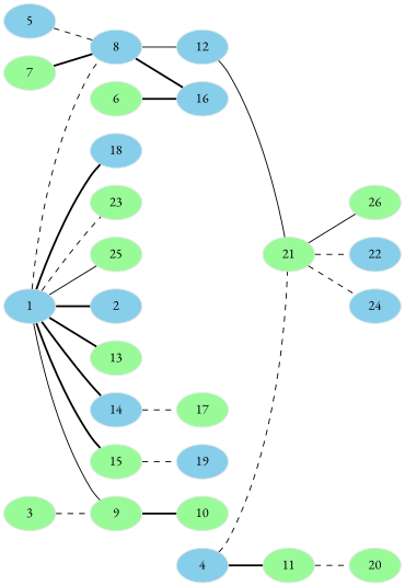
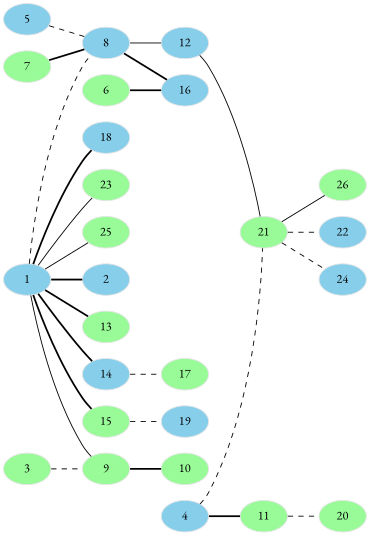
  graph {
    fontname="EB Garamond"
    rankdir=LR
    node [color=gray90 fillcolor=palegreen fontname="EB Garamond" style=filled]
    edge [fontname="EB Garamond" style=bold weight=1.0]
    1 [fillcolor=skyblue]
    2 [fillcolor=skyblue]
    8 [fillcolor=skyblue]
    9
    13
    14 [fillcolor=skyblue]
    15
    18 [fillcolor=skyblue]
    23
    25
    16 [fillcolor=skyblue]
    12 [fillcolor=skyblue]
    10
    17
    19 [fillcolor=skyblue]
    3
    4 [fillcolor=skyblue]
    21
    11
    22 [fillcolor=skyblue]
    24 [fillcolor=skyblue]
    26
    5 [fillcolor=skyblue]
    6
    7
    20
    1 -- 2
    1 -- 8 [style=dashed]
    1 -- 9 [style=solid]
    1 -- 13
    1 -- 14
    1 -- 15
    1 -- 18
-   1 -- 23 [style=dashed]
+   1 -- 23 [style=solid]
    1 -- 25 [style=solid]
    8 -- 16
    8 -- 12 [style=solid]
    9 -- 10
    14 -- 17 [style=dashed]
    15 -- 19 [style=dashed]
    12 -- 21 [style=solid]
    3 -- 9 [style=dashed]
    4 -- 21 [style=dashed]
    4 -- 11
    21 -- 22 [style=dashed]
    21 -- 24 [style=dashed]
    21 -- 26 [style=solid]
    11 -- 20 [style=dashed]
    5 -- 8 [style=dashed]
    6 -- 16
    7 -- 8
  }
